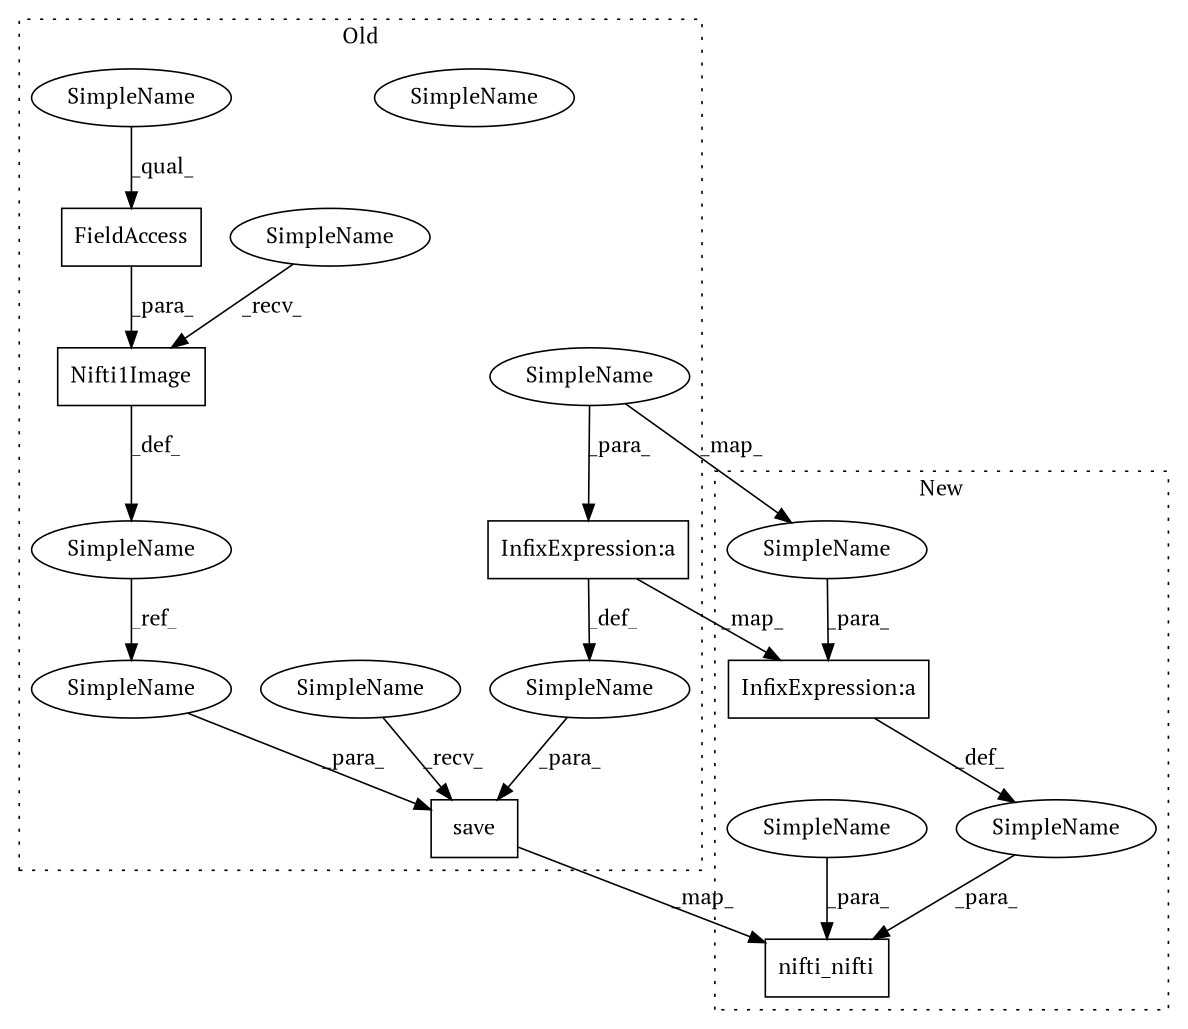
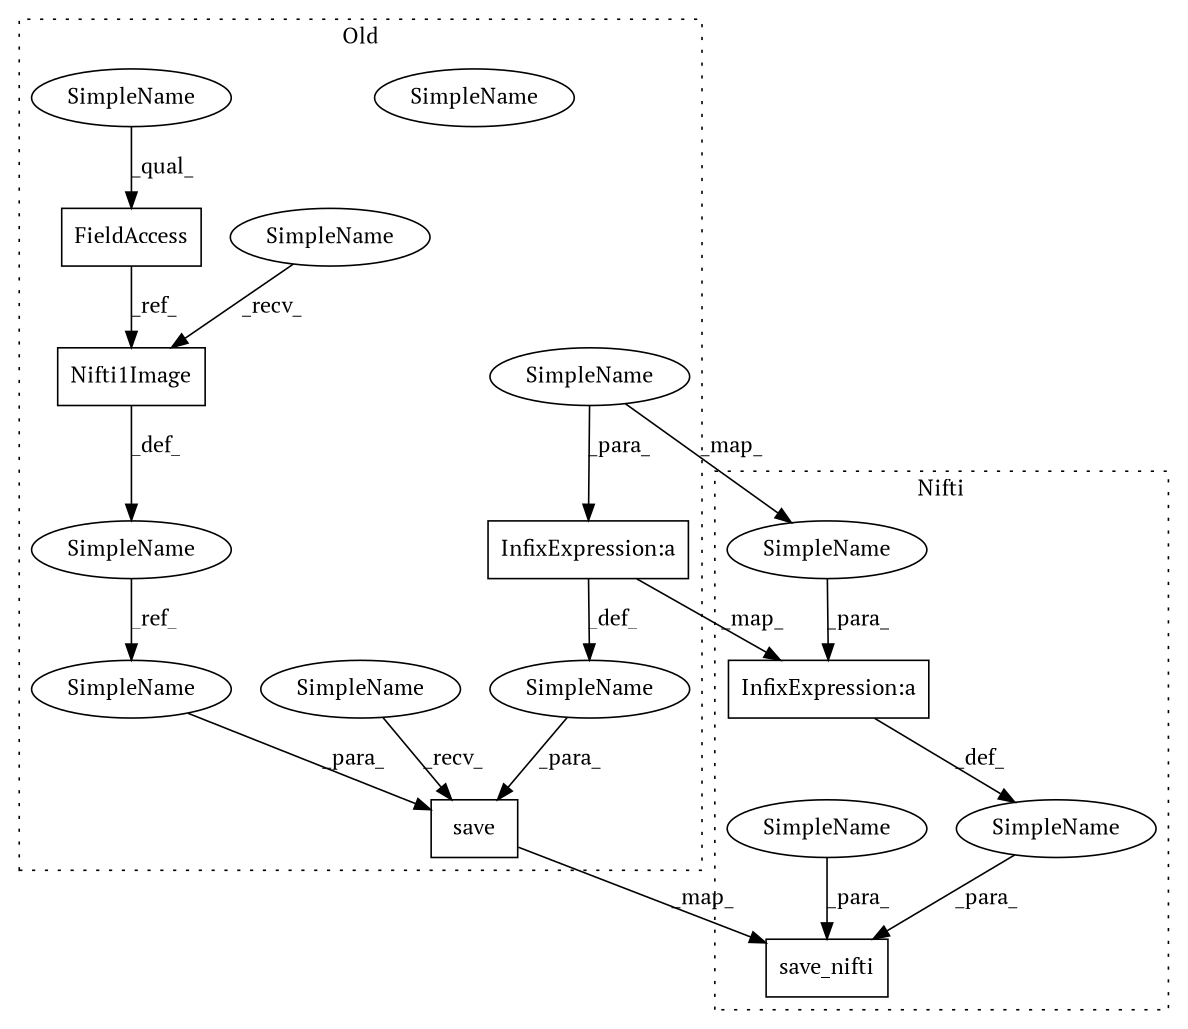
  digraph {
    fontname="PT Serif"
    node [a=42 fontname="PT Serif" l=3 s=964 shape=ellipse]
    edge [fontname="PT Serif"]
    n1 [a=32 l="12,1" label=Nifti1Image s="922,974" shape=box]
    n2 [a=22 l=10 label=FieldAccess shape=box]
    n3 [label=SimpleName]
    n4 [a=27 label="InfixExpression:a" s=1085 shape=box]
    n5 [l=5 label=SimpleName s=981]
    n6 [a=32 l="5,1" label=save s="1068,1102" shape=box]
    n7 [label=SimpleName l="" s=""]
    n8 [l=6 label=SimpleName s=907]
    n9 [l=7 label=SimpleName s=1060]
    n10 [l=7 label=SimpleName s=914]
    n11 [label=SimpleName]
    n12 [l=6 label=SimpleName s=1073]
-   n13 [a=32 l="11,1" label=nifti_nifti s="893,963" shape=box]
+   n13 [a=32 l="11,1" label=save_nifti s="893,963" shape=box]
    n14 [a=27 label="InfixExpression:a" s=909 shape=box]
    n15 [l=5 label=SimpleName s=791]
    n16 [label=SimpleName l="" s=""]
    n17 [l=6 label=SimpleName s=957]
    subgraph cluster_1 {
      label=Old
      style=dotted
      n1
      n2
      n3
      n4
      n5
      n6
      n7
      n8
      n9
      n10
      n11
      n12
    }
    subgraph cluster_2 {
-     label=New
+     label=Nifti
      style=dotted
      n13
      n14
      n15
      n16
      n17
    }
    n1 -> n8 [label=_def_]
-   n2 -> n1 [label=_para_]
+   n2 -> n1 [label=_ref_]
    n4 -> n7 [label=_def_]
    n4 -> n14 [label=_map_]
    n5 -> n4 [label=_para_]
    n5 -> n15 [label=_map_]
    n6 -> n13 [label=_map_]
    n7 -> n6 [label=_para_]
    n8 -> n12 [label=_ref_]
    n9 -> n6 [label=_recv_]
    n10 -> n1 [label=_recv_]
    n11 -> n2 [label=_qual_]
    n12 -> n6 [label=_para_]
    n14 -> n16 [label=_def_]
    n15 -> n14 [label=_para_]
    n16 -> n13 [label=_para_]
    n17 -> n13 [label=_para_]
  }
